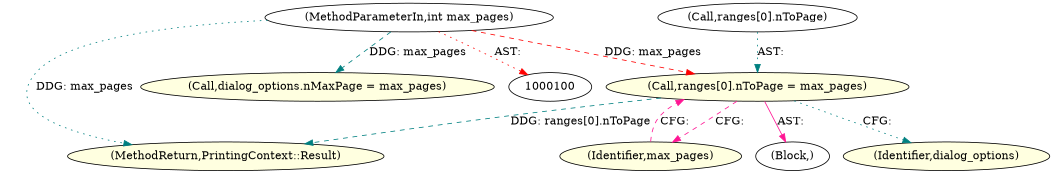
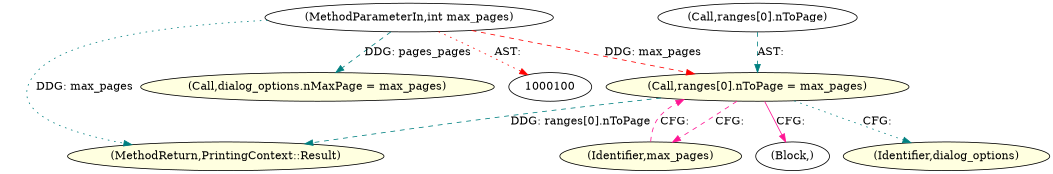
  digraph {
    fontname="DejaVu Serif"
    node [fillcolor=lightyellow fontname="DejaVu Serif" style=filled]
    edge [color=teal fontname="DejaVu Serif" style=dashed]
    n1 [label="(Call,ranges[0].nToPage = max_pages)"]
    n2 [label="(Identifier,max_pages)"]
    n3 [label="(MethodReturn,PrintingContext::Result)"]
    n4 [fillcolor=white label="(Block,)"]
    n5 [label="(Identifier,dialog_options)"]
    n6 [fillcolor=white label="(MethodParameterIn,int max_pages)"]
    n7 [label="(Call,dialog_options.nMaxPage = max_pages)"]
    1000100 [fillcolor=white]
    n9 [fillcolor=white label="(Call,ranges[0].nToPage)"]
    n1 -> n2 [color=deeppink label="CFG: "]
    n1 -> n3 [label="DDG: ranges[0].nToPage"]
-   n1 -> n4 [color=deeppink label="AST: " style=solid]
+   n1 -> n4 [color=deeppink label="CFG: " style=solid]
    n1 -> n5 [label="CFG: " style=dotted]
    n2 -> n1 [color=deeppink label="CFG: "]
    n6 -> n1 [color=red label="DDG: max_pages"]
    n6 -> n3 [label="DDG: max_pages" style=dotted]
-   n6 -> n7 [label="DDG: max_pages"]
+   n6 -> n7 [label="DDG: pages_pages"]
    n6 -> 1000100 [color=red label="AST: " style=dotted]
-   n9 -> n1 [label="AST: " style=dotted]
+   n9 -> n1 [label="AST: "]
  }
